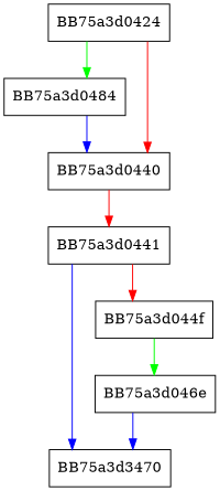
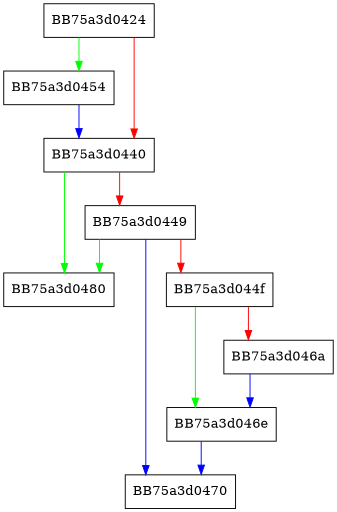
  digraph {
    splines=ortho
    node [shape=box]
    edge [color=green]
    BB75a3d0424
-   BB75a3d0484
+   BB75a3d0484 [label=BB75a3d0454]
    BB75a3d0440
-   BB75a3d0449 [label=BB75a3d0441]
-   BB75a3d0470 [label=BB75a3d3470]
+   BB75a3d0480
+   BB75a3d0449
+   BB75a3d0470
    BB75a3d044f
    BB75a3d046e
+   BB75a3d046a
    BB75a3d0424 -> BB75a3d0484
    BB75a3d0424 -> BB75a3d0440 [color=red]
    BB75a3d0484 -> BB75a3d0440 [color=blue]
+   BB75a3d0440 -> BB75a3d0480
    BB75a3d0440 -> BB75a3d0449 [color=red]
+   BB75a3d0449 -> BB75a3d0480
    BB75a3d0449 -> BB75a3d0470 [color=blue]
    BB75a3d0449 -> BB75a3d044f [color=red]
    BB75a3d044f -> BB75a3d046e
+   BB75a3d044f -> BB75a3d046a [color=red]
    BB75a3d046e -> BB75a3d0470 [color=blue]
+   BB75a3d046a -> BB75a3d046e [color=blue]
  }
